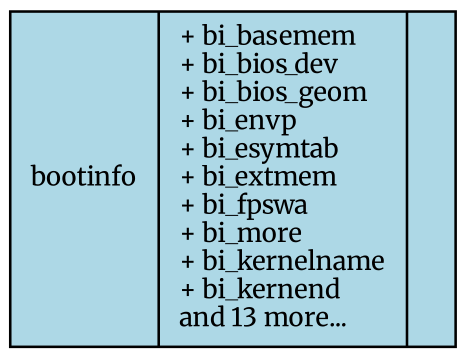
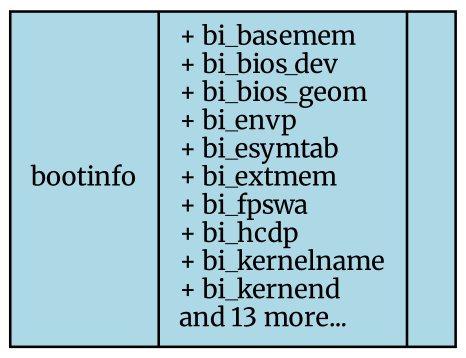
  digraph {
    rankdir=LR
    fontname=Merriweather
-   n1 [color=black fillcolor=lightblue fontcolor=black fontname=Merriweather fontsize=10 height=0.2 label="{bootinfo\n|+ bi_basemem\l+ bi_bios_dev\l+ bi_bios_geom\l+ bi_envp\l+ bi_esymtab\l+ bi_extmem\l+ bi_fpswa\l+ bi_more\l+ bi_kernelname\l+ bi_kernend\land 13 more...\l|}" shape=record style=filled width=0.4]
+   n1 [color=black fillcolor=lightblue fontcolor=black fontname=Merriweather fontsize=10 height=0.2 label="{bootinfo\n|+ bi_basemem\l+ bi_bios_dev\l+ bi_bios_geom\l+ bi_envp\l+ bi_esymtab\l+ bi_extmem\l+ bi_fpswa\l+ bi_hcdp\l+ bi_kernelname\l+ bi_kernend\land 13 more...\l|}" shape=record style=filled width=0.4]
  }
